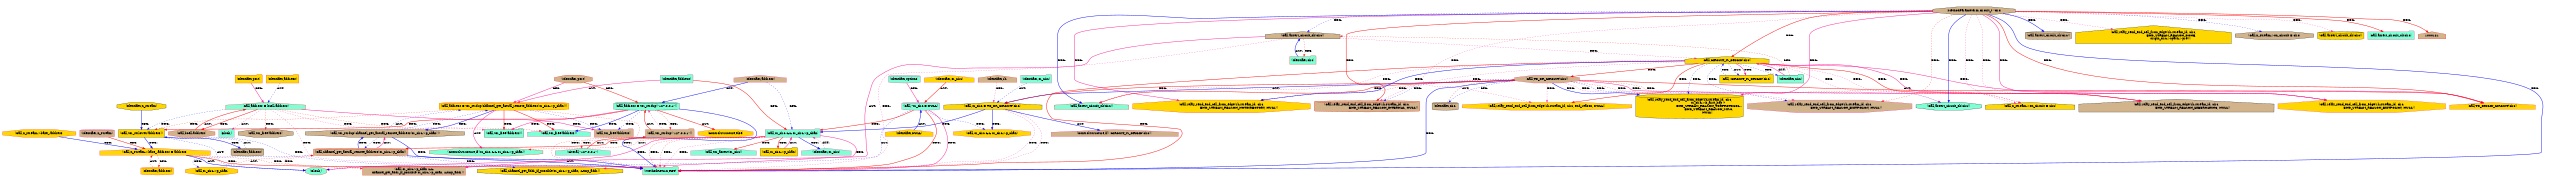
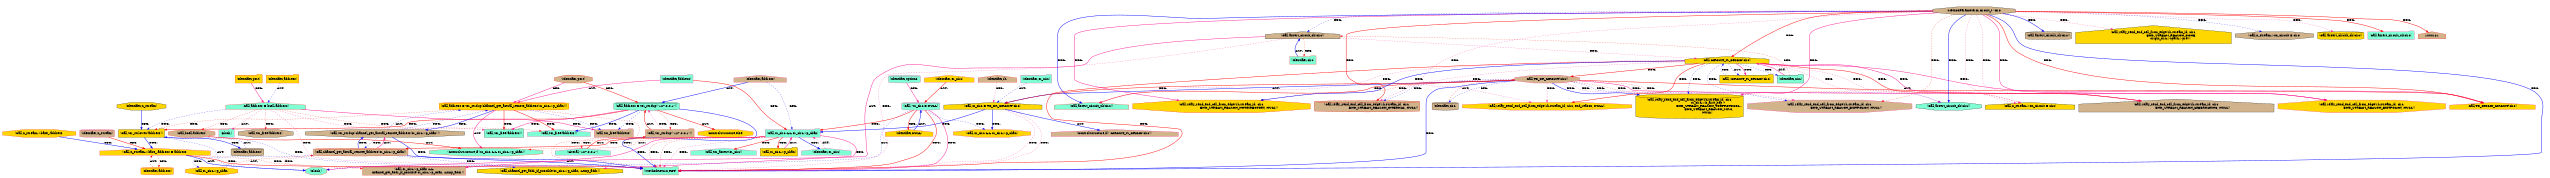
  digraph {
    node [color=deeppink fillcolor=gold shape=house style=filled]
    edge [color=blue style=bold]
    n1 [color=black label="(Call,tor_strlower(address))" shape=folder]
    n2 [label="(Call,n_stream->base_.address = address)"]
    n3 [color=red fillcolor=aquamarine label="(MethodReturn,RET)" shape=folder]
    n4 [color=red fillcolor=aquamarine label="(Block,)" shape=octagon]
    n5 [color=black fillcolor=tan label="(Identifier,address)" shape=cylinder]
    n6 [label="(Identifier,address)" shape=cylinder]
    n7 [color=black fillcolor=aquamarine label="(Call,address = tor_strdup(\"127.0.0.1\"))" shape=cylinder]
    n8 [color=red fillcolor=tan label="(Call,tor_strdup(\"127.0.0.1\"))" shape=folder]
    n9 [fillcolor=aquamarine label="(Call,tor_free(address))"]
    n10 [label="(ControlStructure,else)" shape=octagon]
    n11 [fillcolor=tan label="(Call,tor_free(address))" shape=folder]
    n12 [color=black fillcolor=aquamarine label="(Call,tor_free(address))" shape=folder]
    n13 [fillcolor=aquamarine label="(Literal,\"127.0.0.1\")"]
    n14 [color=red fillcolor=aquamarine label="(Call,address = bcell.address)"]
    n15 [color=red fillcolor=tan label="(Call,bcell.address)" shape=octagon]
    n16 [fillcolor=aquamarine label="(Block,)" shape=folder]
    n17 [color=black fillcolor=tan label="(Call,tor_free(address))" shape=octagon]
    n18 [color=red label="(Call,address = tor_strdup(channel_get_actual_remote_address(or_circ->p_chan)))" shape=cylinder]
    n19 [color=black fillcolor=tan label="(Call,tor_strdup(channel_get_actual_remote_address(or_circ->p_chan)))" shape=octagon]
    n20 [color=red fillcolor=aquamarine label="(ControlStructure,if (or_circ && or_circ->p_chan))" shape=octagon]
    n21 [color=red fillcolor=tan label="(Call,channel_get_actual_remote_address(or_circ->p_chan))" shape=cylinder]
    n22 [color=red fillcolor=tan label="(Call,or_circ->p_chan &&\n        channel_get_addr_if_possible(or_circ->p_chan, &tmp_addr))" shape=folder]
    n23 [color=black label="(Call,channel_get_addr_if_possible(or_circ->p_chan, &tmp_addr))" shape=octagon]
    n24 [color=red label="(Call,or_circ->p_chan)" shape=octagon]
    n25 [fillcolor=aquamarine label="(Call,or_circ && or_circ->p_chan)" shape=folder]
    n26 [fillcolor=aquamarine label="(Identifier,or_circ)"]
    n27 [fillcolor=aquamarine label="(Call,tor_assert(or_circ))"]
    n28 [color=black label="(Call,or_circ->p_chan)" shape=folder]
    n29 [color=black label="(Call,or_circ = TO_OR_CIRCUIT(circ))"]
    n30 [fillcolor=tan label="(ControlStructure,if (!CIRCUIT_IS_ORIGIN(circ)))"]
    n31 [label="(Call,or_circ && or_circ->p_chan)" shape=octagon]
    n32 [fillcolor=tan label="(Call,TO_OR_CIRCUIT(circ))" shape=octagon]
    n33 [color=red label="(Call,relay_send_end_cell_from_edge(rh.stream_id, circ,\n                                    END_STREAM_REASON_NOTDIRECTORY, NULL))" shape=octagon]
    n34 [color=red fillcolor=aquamarine label="(Call,assert_circuit_ok(circ))"]
    n35 [label="(Call,relay_send_end_cell_from_edge(rh.stream_id, circ, end_reason, NULL))" shape=octagon]
    n36 [color=black fillcolor=tan label="(Identifier,circ)" shape=cylinder]
    n37 [fillcolor=tan label="(Call,relay_send_end_cell_from_edge(rh.stream_id, circ,\n                                  END_STREAM_REASON_EXITPOLICY, NULL))" shape=octagon]
    n38 [label="(Call,relay_send_end_cell_from_edge(rh.stream_id, circ,\n                                    END_STREAM_REASON_EXITPOLICY, NULL))" shape=octagon]
    n39 [color=red fillcolor=tan label="(Call,relay_send_end_cell_from_edge(rh.stream_id, circ,\n                                  END_STREAM_REASON_INTERNAL, NULL))" shape=cylinder]
    n40 [color=black fillcolor=aquamarine label="(Call,assert_circuit_ok(circ))" shape=octagon]
    n41 [color=black fillcolor=tan label="(Call,relay_send_end_cell_from_edge(rh.stream_id, circ,\n                                  END_STREAM_REASON_HIBERNATING, NULL))"]
    n42 [label="(Call,TO_ORIGIN_CIRCUIT(circ))"]
    n43 [color=black label="(Call,relay_send_end_cell_from_edge(rh.stream_id, circ,\n                                      or_circ->is_first_hop ?\n                                        END_STREAM_REASON_TORPROTOCOL :\n                                        END_STREAM_REASON_MISC,\n                                      NULL))" shape=cylinder]
    n44 [color=black label="(Call,n_stream->on_circuit = circ)"]
    n45 [color=black label="(Call,CIRCUIT_IS_ORIGIN(circ))"]
    n46 [color=black fillcolor=aquamarine label="(Identifier,circ)" shape=folder]
    n47 [color=black label="(Call,!CIRCUIT_IS_ORIGIN(circ))" shape=folder]
    n48 [color=black fillcolor=tan label="(Call,assert_circuit_ok(circ))"]
    n49 [color=red fillcolor=aquamarine label="(Identifier,circ)" shape=folder]
    n50 [color=black fillcolor=tan label="(MethodParameterIn,circuit_t *circ)" shape=octagon]
    n51 [color=black fillcolor=tan label="(Call,assert_circuit_ok(circ))" shape=cylinder]
    n52 [color=black label="(Call,relay_send_end_cell_from_edge(rh.stream_id, circ,\n                                     END_STREAM_REASON_DONE,\n                                    origin_circ->cpath->prev))"]
    n53 [color=black fillcolor=tan label="(Call,n_stream->on_circuit = circ)" shape=octagon]
    n54 [color=black label="(Call,assert_circuit_ok(circ))" shape=cylinder]
    n55 [fillcolor=aquamarine label="(Call,assert_circuit_ok(circ))" shape=folder]
    1000121 [color=red fillcolor=tan]
    n57 [fillcolor=aquamarine label="(Call,*or_circ = NULL)" shape=cylinder]
    n58 [label="(Identifier,NULL)"]
    n59 [color=red label="(Identifier,address)" shape=folder]
    n60 [color=red fillcolor=tan label="(Identifier,rh)"]
    n61 [fillcolor=tan label="(Identifier,n_stream)" shape=cylinder]
    n62 [color=red label="(Call,n_stream->base_.address)" shape=octagon]
    n63 [color=red label="(Identifier,port)" shape=folder]
    n64 [color=black label="(Identifier,n_stream)" shape=octagon]
    n65 [fillcolor=tan label="(Identifier,address)"]
    n66 [label="(Identifier,or_circ)"]
    n67 [color=red fillcolor=tan label="(Identifier,port)" shape=octagon]
    n68 [fillcolor=aquamarine label="(Identifier,address)" shape=folder]
    n69 [fillcolor=aquamarine label="(Identifier,or_circ)" shape=folder]
    n70 [fillcolor=aquamarine label="(Identifier,options)" shape=cylinder]
    n1 -> n2 [label="DDG: "]
    n1 -> n3 [label="DDG: " style=dashed]
    n1 -> n4 [label="AST: " style=dashed]
    n1 -> n5 [label="CFG: "]
    n2 -> n3 [color=red label="DDG: " style=dashed]
    n2 -> n3 [color=red label="DDG: "]
    n2 -> n4 [label="AST: "]
    n2 -> n6 [color=red label="CFG: " style=dashed]
    n5 -> n1 [label="AST: " style=dashed]
    n6 -> n2 [color=red label="AST: " style=dashed]
    n7 -> n1 [color=red label="DDG: "]
    n7 -> n3 [label="DDG: "]
    n7 -> n8 [color=red label="CFG: " style=dashed]
    n7 -> n9 [label="DDG: "]
    n7 -> n10 [color=red label="AST: "]
    n7 -> n11 [label="DDG: " style=dashed]
    n7 -> n12 [color=deeppink label="DDG: "]
    n8 -> n7 [color=red label="AST: "]
    n8 -> n7 [color=deeppink label="DDG: " style=dashed]
    n8 -> n13 [color=red label="CFG: " style=dashed]
    n13 -> n8 [color=red label="AST: "]
    n14 -> n1 [label="DDG: " style=dashed]
    n14 -> n3 [color=deeppink label="DDG: " style=dashed]
    n14 -> n9 [color=red label="DDG: " style=dashed]
    n14 -> n11 [color=deeppink label="DDG: "]
    n14 -> n12 [color=deeppink label="DDG: " style=dashed]
-   n14 -> n15 [color=red label="CFG: "]
+   n14 -> n15 [color=red label="CFG: " style=dashed]
    n14 -> n16 [color=deeppink label="AST: " style=dashed]
    n14 -> n17 [color=red label="DDG: " style=dashed]
-   n15 -> n14 [color=red label="AST: "]
+   n15 -> n20 [color=red label="AST: "]
    n18 -> n1 [color=red label="DDG: " style=dashed]
    n18 -> n3 [color=red label="DDG: " style=dashed]
    n18 -> n9 [color=red label="DDG: "]
    n18 -> n11 [label="DDG: " style=dashed]
    n18 -> n12 [color=red label="DDG: "]
    n18 -> n19 [label="CFG: "]
    n18 -> n20 [color=deeppink label="AST: "]
    n19 -> n3 [label="DDG: "]
    n19 -> n18 [label="AST: " style=dashed]
    n19 -> n18 [label="DDG: " style=dashed]
    n19 -> n21 [label="CFG: " style=dashed]
    n21 -> n3 [label="AST: "]
    n21 -> n19 [color=deeppink label="AST: "]
    n21 -> n19 [label="DDG: "]
    n21 -> n22 [color=red label="DDG: " style=dashed]
    n21 -> n23 [label="DDG: " style=dashed]
    n21 -> n24 [label="CFG: " style=dashed]
    n24 -> n21 [color=red label="AST: " style=dashed]
    n25 -> n3 [color=red label="DDG: " style=dashed]
    n25 -> n3 [color=deeppink label="DDG: " style=dashed]
    n25 -> n3 [color=red label="DDG: " style=dashed]
    n25 -> n20 [color=red label="AST: " style=dashed]
    n25 -> n21 [color=red label="DDG: "]
    n25 -> n22 [color=deeppink label="DDG: "]
    n25 -> n23 [color=deeppink label="DDG: "]
    n25 -> n26 [label="CFG: "]
    n25 -> n27 [color=red label="DDG: "]
    n25 -> n28 [color=red label="CFG: "]
    n26 -> n25 [color=deeppink label="AST: " style=dashed]
    n28 -> n25 [color=deeppink label="AST: "]
    n29 -> n3 [color=deeppink label="DDG: " style=dashed]
    n29 -> n3 [color=deeppink label="DDG: " style=dashed]
    n29 -> n25 [label="DDG: "]
    n29 -> n30 [label="AST: "]
    n29 -> n31 [label="DDG: "]
    n32 -> n3 [label="DDG: "]
    n32 -> n29 [label="AST: "]
    n32 -> n29 [color=red label="DDG: "]
    n32 -> n33 [color=red label="DDG: " style=dashed]
    n32 -> n34 [color=red label="DDG: "]
    n32 -> n35 [color=deeppink label="DDG: " style=dashed]
    n32 -> n36 [label="CFG: " style=dashed]
    n32 -> n37 [color=deeppink label="DDG: " style=dashed]
    n32 -> n38 [color=red label="DDG: " style=dashed]
    n32 -> n39 [label="DDG: " style=dashed]
    n32 -> n40 [label="DDG: " style=dashed]
    n32 -> n41 [color=deeppink label="DDG: "]
    n32 -> n42 [color=red label="AST: "]
    n32 -> n43 [label="DDG: "]
    n32 -> n44 [color=red label="DDG: " style=dashed]
    n36 -> n32 [color=red label="AST: " style=dashed]
    n45 -> n3 [color=red label="DDG: "]
    n45 -> n32 [color=red label="DDG: "]
    n45 -> n33 [label="DDG: "]
    n45 -> n34 [color=deeppink label="DDG: " style=dashed]
    n45 -> n35 [color=red label="DDG: "]
    n45 -> n37 [label="DDG: " style=dashed]
    n45 -> n38 [color=deeppink label="DDG: "]
    n45 -> n39 [color=deeppink label="DDG: " style=dashed]
    n45 -> n40 [color=deeppink label="DDG: " style=dashed]
    n45 -> n41 [color=red label="DDG: "]
    n45 -> n42 [color=deeppink label="DDG: "]
    n45 -> n43 [label="DDG: " style=dashed]
    n45 -> n44 [color=deeppink label="DDG: " style=dashed]
    n45 -> n46 [label="CFG: " style=dashed]
    n45 -> n47 [label="AST: " style=dashed]
    n45 -> n47 [color=deeppink label="DDG: "]
    n46 -> n45 [color=deeppink label="AST: "]
    n46 -> n48 [color=red label="CFG: " style=dashed]
    n47 -> n45 [label="CFG: " style=dashed]
    n48 -> n3 [color=deeppink label="DDG: " style=dashed]
    n48 -> n4 [color=deeppink label="AST: "]
    n48 -> n45 [color=deeppink label="DDG: " style=dashed]
    n48 -> n49 [color=red label="CFG: " style=dashed]
    n49 -> n48 [label="AST: "]
    n50 -> n3 [label="DDG: "]
    n50 -> n33 [color=deeppink label="DDG: "]
    n50 -> n34 [label="DDG: "]
    n50 -> n35 [color=deeppink label="DDG: " style=dashed]
    n50 -> n37 [color=red label="DDG: " style=dashed]
    n50 -> n38 [color=deeppink label="DDG: "]
    n50 -> n39 [color=red label="DDG: "]
    n50 -> n40 [label="DDG: "]
    n50 -> n41 [color=deeppink label="DDG: " style=dashed]
    n50 -> n42 [color=red label="DDG: "]
    n50 -> n43 [color=deeppink label="DDG: "]
    n50 -> n44 [color=deeppink label="DDG: " style=dashed]
    n50 -> n45 [color=red label="DDG: "]
    n50 -> n48 [label="DDG: " style=dashed]
    n50 -> n51 [label="DDG: "]
    n50 -> n52 [color=deeppink label="DDG: " style=dashed]
    n50 -> n53 [label="DDG: " style=dashed]
    n50 -> n54 [color=deeppink label="DDG: " style=dashed]
    n50 -> n55 [color=red label="DDG: "]
    n50 -> 1000121 [color=red label="DDG: "]
    n57 -> n3 [color=deeppink label="DDG: "]
    n57 -> n3 [color=red label="DDG: "]
    n57 -> n4 [label="AST: " style=dashed]
    n57 -> n25 [color=red label="DDG: "]
    n57 -> n31 [label="DDG: " style=dashed]
+   n57 -> n58 [color=red label="CFG: "]
    n58 -> n57 [label="AST: "]
    n59 -> n14 [label="AST: " style=dashed]
    n60 -> n29 [color=deeppink label="CFG: " style=dashed]
    n61 -> n2 [color=red label="CFG: "]
    n62 -> n2 [label="CFG: "]
    n63 -> n14 [color=deeppink label="CFG: "]
    n64 -> n1 [label="CFG: "]
    n65 -> n7 [label="AST: "]
    n65 -> n25 [label="CFG: " style=dashed]
    n66 -> n57 [color=red label="AST: "]
    n67 -> n7 [color=red label="CFG: "]
    n67 -> n18 [color=deeppink label="CFG: "]
    n68 -> n18 [color=deeppink label="AST: "]
    n68 -> n25 [color=red label="CFG: "]
    n69 -> n29 [label="AST: " style=dashed]
    n70 -> n57 [color=deeppink label="CFG: "]
  }
